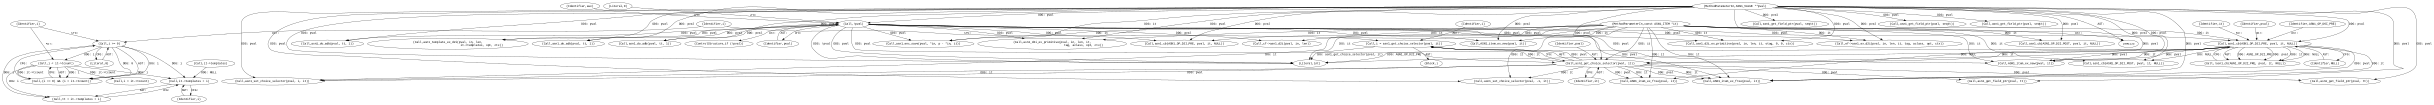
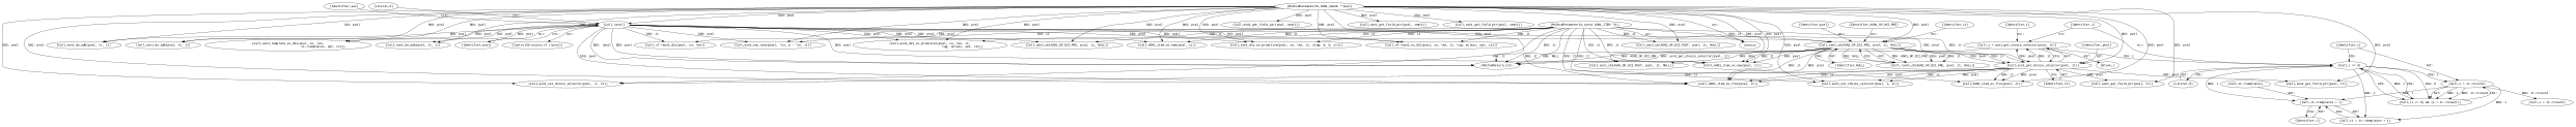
  digraph {
    fontname="Liberation Mono"
    node [fontname="Liberation Mono"]
    edge [fontname="Liberation Mono"]
    n1 [label="(Call,it->templates + i)"]
    n2 [label="(Call,tt = it->templates + i)"]
    n3 [label="(Identifier,i)"]
    n4 [label="(Call,i >= 0)"]
    n5 [label="(Call,i < it->tcount)"]
    n6 [label="(Call,(i >= 0) && (i < it->tcount))"]
    n7 [label="(Literal,0)"]
    n8 [label="(Call,i < it->tcount)"]
    n9 [label="(Call,i = asn1_get_choice_selector(pval, it))"]
    n10 [label="(Call,asn1_get_choice_selector(pval, it))"]
    n11 [label="(Block,)"]
-   n12 [label="(Literal,int)"]
+   n12 [label="(MethodReturn,int)"]
    n13 [label="(Call,ASN1_item_ex_free(pval, it))"]
    n14 [label="(Identifier,it)"]
    n15 [label="(Call,asn1_get_field_ptr(pval, tt))"]
    n16 [label="(Call,asn1_get_field_ptr(pval, tt))"]
    n17 [label="(Call,ASN1_item_ex_free(pval, it))"]
    n18 [label="(Call,asn1_set_choice_selector(pval, i, it))"]
    n19 [label="(Call,asn1_set_choice_selector(pval, -1, it))"]
    n20 [label="(Call,!pval)"]
    n21 [label="(Call,asn1_cb(ASN1_OP_D2I_PRE, pval, it, NULL))"]
    n22 [label="(ControlStructure,if (!pval))"]
    n23 [label="(Call,asn1_d2i_ex_primitive(pval, in, len, it, otag, 0, 0, ctx))"]
    n24 [label="(Call,ef->asn1_ex_d2i(pval, in, len, it, tag, aclass, opt, ctx))"]
    n25 [label="(Call,asn1_do_adb(pval, tt, 1))"]
    n26 [label="(Call,asn1_do_adb(pval, tt, 1))"]
    n27 [label="(Call,asn1_enc_save(pval, *in, p - *in, it))"]
    n28 [label="(Call,asn1_do_adb(pval, tt, 1))"]
    n29 [label="(Call,asn1_d2i_ex_primitive(pval, in, len, it,\n                                     tag, aclass, opt, ctx))"]
    n30 [label="(Call,asn1_cb(ASN1_OP_D2I_PRE, pval, it, NULL))"]
    n31 [label="(Call,asn1_template_ex_d2i(pval, in, len,\n                                        it->templates, opt, ctx))"]
    n32 [label="(Identifier,pval)"]
    n33 [label="(Call,ASN1_item_ex_new(pval, it))"]
    n34 [label="(Call,cf->asn1_d2i(pval, in, len))"]
    n35 [label="(Call,ASN1_item_ex_new(pval, it))"]
    n36 [label="(Call,asn1_cb(ASN1_OP_D2I_POST, pval, it, NULL))"]
    n37 [label="(Call,!asn1_cb(ASN1_OP_D2I_PRE, pval, it, NULL))"]
    n38 [label="(Identifier,NULL)"]
    n39 [label="(MethodParameterIn,ASN1_VALUE **pval)"]
    n40 [label="(Call,asn1_get_field_ptr(pval, seqtt))"]
    n41 [label="(Call,asn1_cb(ASN1_OP_D2I_POST, pval, it, NULL))"]
    n42 [label="(Call,asn1_get_field_ptr(pval, seqtt))"]
    n43 [label="(Call,asn1_get_field_ptr(pval, seqtt))"]
    1000135
    n45 [label="(MethodParameterIn,const ASN1_ITEM *it)"]
    n46 [label="(Identifier,i)"]
    n47 [label="(Identifier,pval)"]
    n48 [label="(Identifier,i)"]
    n49 [label="(Identifier,aux)"]
    n50 [label="(Identifier,it)"]
    n51 [label="(Call,it->templates)"]
    n52 [label="(Identifier,pval)"]
    n53 [label="(Identifier,ASN1_OP_D6I_PRE)"]
    n54 [label="(Identifier,i)"]
    n55 [label="(Literal,0)"]
    n1 -> n2 [label="AST: "]
    n1 -> n3 [label="CFG: "]
    n2 -> n1 [label="CFG: "]
    n3 -> n1 [label="AST: "]
    n4 -> n1 [label="DDG: i"]
    n4 -> n2 [label="DDG: i"]
    n4 -> n5 [label="DDG: i"]
    n4 -> n6 [label="AST: "]
    n4 -> n6 [label="DDG: i"]
    n4 -> n6 [label="DDG: 0"]
    n4 -> n7 [label="CFG: "]
    n5 -> n1 [label="DDG: i"]
    n5 -> n2 [label="DDG: i"]
    n5 -> n6 [label="AST: "]
    n5 -> n6 [label="DDG: i"]
    n5 -> n6 [label="DDG: it->tcount"]
    n5 -> n8 [label="DDG: it->tcount"]
    n6 -> n4 [label="CFG: "]
    n6 -> n5 [label="CFG: "]
    n7 -> n4 [label="AST: "]
+   n9 -> n4 [label="DDG: i"]
    n9 -> n10 [label="CFG: "]
    n9 -> n11 [label="AST: "]
    n9 -> n12 [label="DDG: asn1_get_choice_selector(pval, it)"]
    n10 -> n9 [label="AST: "]
    n10 -> n9 [label="DDG: pval"]
    n10 -> n9 [label="DDG: it"]
    n10 -> n13 [label="DDG: pval"]
    n10 -> n13 [label="DDG: it"]
    n10 -> n14 [label="CFG: "]
    n10 -> n15 [label="DDG: pval"]
    n10 -> n16 [label="DDG: pval"]
    n10 -> n17 [label="DDG: pval"]
    n10 -> n17 [label="DDG: it"]
    n10 -> n18 [label="DDG: pval"]
    n10 -> n18 [label="DDG: it"]
    n10 -> n19 [label="DDG: it"]
    n14 -> n10 [label="AST: "]
    n20 -> n10 [label="DDG: pval"]
    n20 -> n12 [label="DDG: pval"]
    n20 -> n12 [label="DDG: !pval"]
    n20 -> n17 [label="DDG: pval"]
    n20 -> n21 [label="DDG: pval"]
    n20 -> n22 [label="AST: "]
    n20 -> n23 [label="DDG: pval"]
    n20 -> n24 [label="DDG: pval"]
    n20 -> n25 [label="DDG: pval"]
    n20 -> n26 [label="DDG: pval"]
    n20 -> n27 [label="DDG: pval"]
    n20 -> n28 [label="DDG: pval"]
    n20 -> n29 [label="DDG: pval"]
    n20 -> n30 [label="DDG: pval"]
    n20 -> n31 [label="DDG: pval"]
    n20 -> n32 [label="CFG: "]
    n20 -> n33 [label="DDG: pval"]
-   n20 -> n34 [label="DDG: pval"]
+   n20 -> n34 [label="DDG: it"]
    n20 -> n35 [label="DDG: pval"]
    n21 -> n10 [label="DDG: pval"]
    n21 -> n10 [label="DDG: it"]
    n21 -> n12 [label="DDG: ASN1_OP_D2I_PRE"]
    n21 -> n12 [label="DDG: NULL"]
    n21 -> n17 [label="DDG: pval"]
    n21 -> n17 [label="DDG: it"]
    n21 -> n33 [label="DDG: pval"]
    n21 -> n33 [label="DDG: it"]
    n21 -> n36 [label="DDG: NULL"]
    n21 -> n37 [label="AST: "]
    n21 -> n37 [label="DDG: ASN1_OP_D2I_PRE"]
    n21 -> n37 [label="DDG: pval"]
    n21 -> n37 [label="DDG: it"]
    n21 -> n37 [label="DDG: NULL"]
    n21 -> n38 [label="CFG: "]
    n32 -> n20 [label="AST: "]
    n37 -> n21 [label="CFG: "]
    n38 -> n21 [label="AST: "]
    n39 -> n10 [label="DDG: pval"]
    n39 -> n12 [label="DDG: pval"]
    n39 -> n13 [label="DDG: pval"]
    n39 -> n15 [label="DDG: pval"]
    n39 -> n16 [label="DDG: pval"]
    n39 -> n17 [label="DDG: pval"]
    n39 -> n18 [label="DDG: pval"]
    n39 -> n19 [label="DDG: pval"]
    n39 -> n20 [label="DDG: pval"]
    n39 -> n21 [label="DDG: pval"]
    n39 -> n23 [label="DDG: pval"]
    n39 -> n24 [label="DDG: pval"]
    n39 -> n25 [label="DDG: pval"]
    n39 -> n26 [label="DDG: pval"]
-   n39 -> n27 [label="DDG: it"]
+   n39 -> n27 [label="DDG: pval"]
    n39 -> n28 [label="DDG: pval"]
    n39 -> n29 [label="DDG: pval"]
    n39 -> n30 [label="DDG: pval"]
    n39 -> n31 [label="DDG: pval"]
    n39 -> n33 [label="DDG: pval"]
    n39 -> n35 [label="DDG: pval"]
    n39 -> n36 [label="DDG: pval"]
    n39 -> n40 [label="DDG: pval"]
    n39 -> n41 [label="DDG: pval"]
    n39 -> n42 [label="DDG: pval"]
    n39 -> n43 [label="DDG: pval"]
    n39 -> 1000135 [label="AST: "]
    n45 -> n10 [label="DDG: it"]
    n45 -> n12 [label="DDG: it"]
    n45 -> n13 [label="DDG: it"]
    n45 -> n17 [label="DDG: it"]
    n45 -> n18 [label="DDG: it"]
    n45 -> n19 [label="DDG: it"]
    n45 -> n21 [label="DDG: it"]
    n45 -> n23 [label="DDG: it"]
    n45 -> n24 [label="DDG: it"]
    n45 -> n27 [label="DDG: it"]
    n45 -> n29 [label="DDG: it"]
    n45 -> n30 [label="DDG: it"]
    n45 -> n33 [label="DDG: it"]
    n45 -> n34 [label="DDG: pval"]
    n45 -> n35 [label="DDG: it"]
    n45 -> n36 [label="DDG: it"]
    n45 -> n41 [label="DDG: it"]
    n45 -> 1000135 [label="AST: "]
    n46 -> n9 [label="AST: "]
    n47 -> n10 [label="AST: "]
    n48 -> n4 [label="CFG: "]
    n48 -> n5 [label="AST: "]
    n49 -> n20 [label="CFG: "]
    n50 -> n21 [label="AST: "]
-   n51 -> n1 [label="DDG: NULL"]
+   n51 -> n1 [label="AST: "]
    n52 -> n21 [label="AST: "]
    n53 -> n21 [label="AST: "]
    n54 -> n4 [label="AST: "]
    n54 -> n9 [label="CFG: "]
    n55 -> n20 [label="CFG: "]
  }
